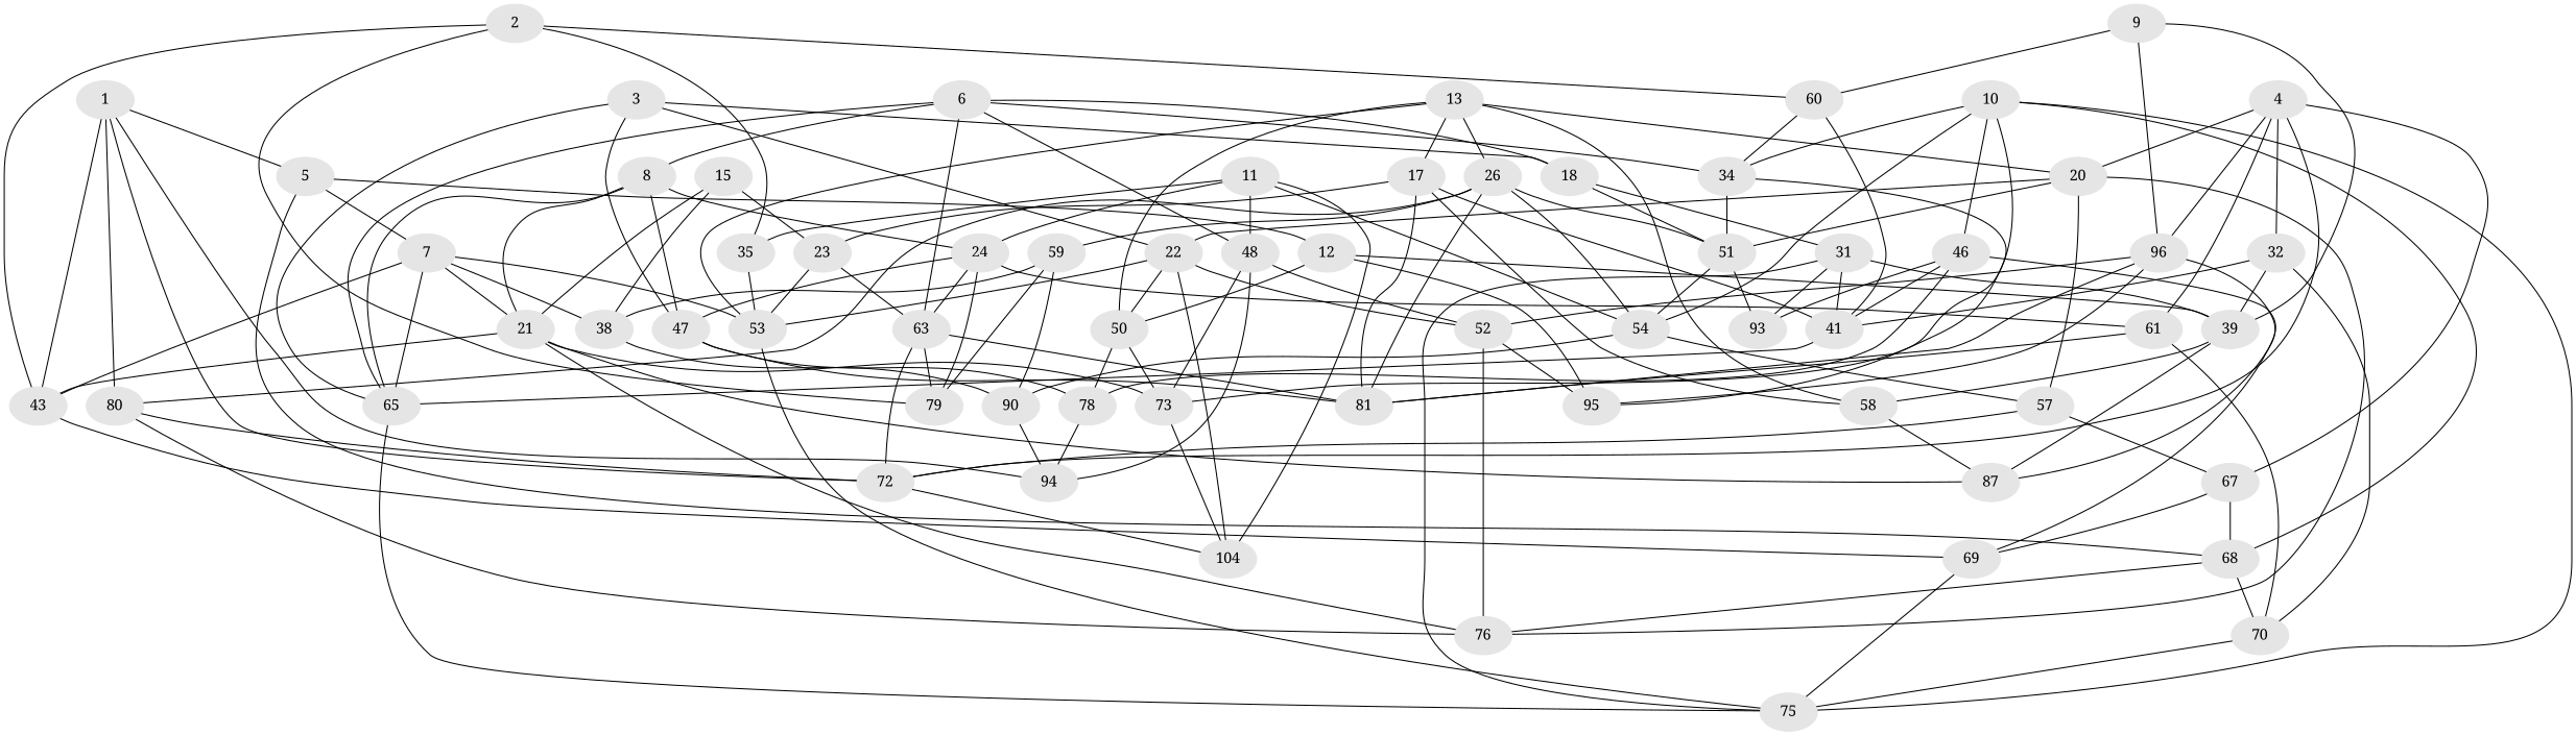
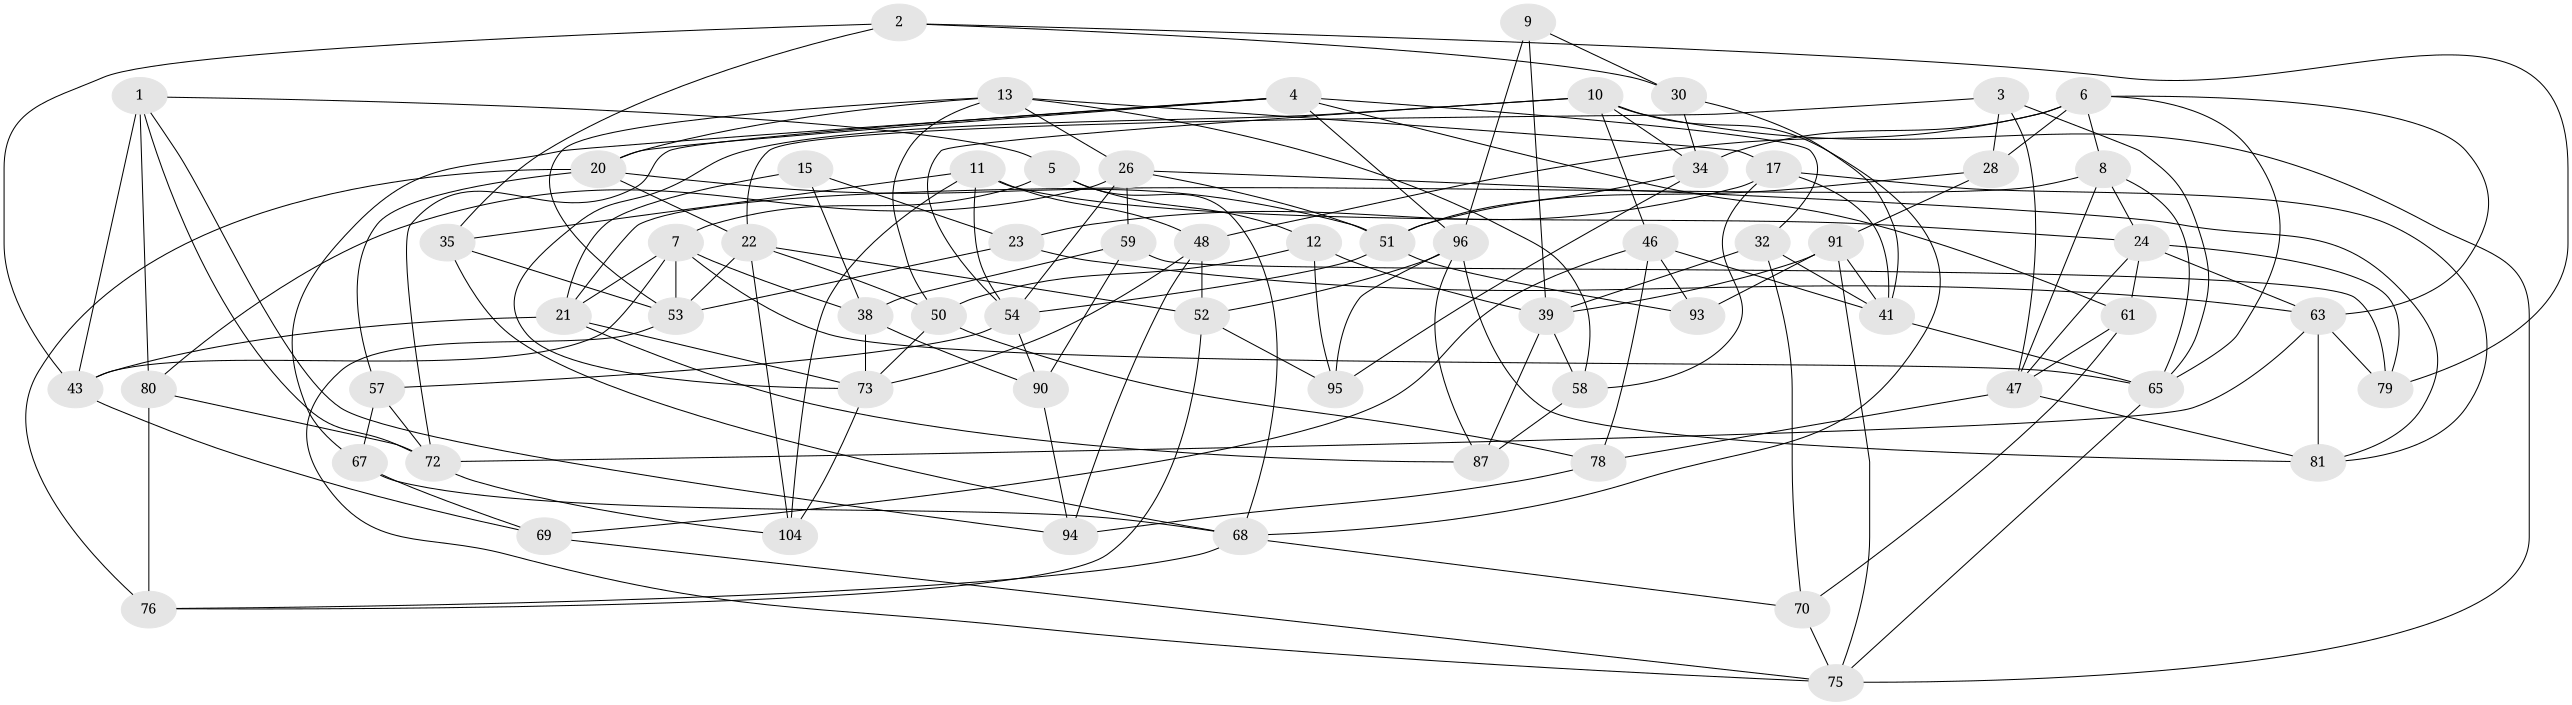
  graph {
    fontname="Noto Serif"
    node [color=gray90 fontname="Noto Serif" style=filled]
    edge [fontname="Noto Serif"]
    1 [super="+44"]
    5
    n3 [label=80 super="+62"]
    43 [super="+97"]
    n5 [label=72 super="+82"]
    94
    7 [super="+25"]
    12
    68 [super="+89"]
    76 [super="+105"]
    69
    104
    2
-   30 [label=60]
+   30
    n15 [label=35 super="+59"]
    79
    34 [super="+55"]
    41 [super="+60"]
    53 [super="+65"]
    3 [super="+49"]
    22 [super="+96"]
-   28 [label=18]
+   28
    47 [super="+88"]
    n24 [label=65 super="+71"]
    50 [super="+56"]
    52 [super="+92"]
    51 [super="+74"]
-   31 [super="+98"]
+   31 [super="+98" label=91]
    81 [super="+86"]
    78
    75 [super="+83"]
    4 [super="+37"]
    n33 [label=96 super="+19"]
    20 [super="+35"]
    32 [super="+42"]
    61
    67
    95
    87
    57
    39 [super="+103"]
    70
    21 [super="+80"]
    n44 [label=38 super="+36"]
    6 [super="+18"]
    8 [super="+101"]
    48 [super="+84"]
    63 [super="+102"]
    24 [super="+91"]
    73 [super="+85"]
    90
    9
    58
    10 [super="+38"]
    46
    54 [super="+72"]
    93
    11 [super="+100"]
    13 [super="+14"]
    17 [super="+27"]
    26 [super="+99"]
    23
    n63 [label=59]
    15
    1 -- 5
    1 -- n3 [weight=2]
    1 -- 43
    1 -- n5
    1 -- 94
    5 -- 7
    5 -- 12
    5 -- 68
    n3 -- n5
    n3 -- 76 [weight=2]
    43 -- 69
    n5 -- 104
    7 -- 43
    7 -- 53
    7 -- n24
    7 -- 21
    7 -- n44
    12 -- 50
    12 -- 95
    12 -- 39
    68 -- 76
    68 -- 70
    69 -- 75
    2 -- 43
    2 -- 30
    2 -- n15
    2 -- 79
    30 -- 34
    30 -- 41
+   n15 -- 68
    n15 -- 53
    34 -- 51
    34 -- 95
    41 -- n24
    53 -- 75
    3 -- 22
    3 -- 28
    3 -- 47
    3 -- n24
    22 -- 104
    22 -- 53
    22 -- 50
    22 -- 52
    28 -- 51
    28 -- 31
    47 -- 81
    47 -- 78
    n24 -- 75
    50 -- 78
    50 -- 73
    52 -- 76
    52 -- 95
    51 -- 54
    51 -- 93
    31 -- 41
    31 -- 75
    31 -- 39
    31 -- 93
    78 -- 94
    4 -- n5
    4 -- n33
    4 -- 20
    4 -- 32
    4 -- 61
    4 -- 67
    n33 -- 52
    n33 -- 81
    n33 -- 95
    n33 -- 87
    20 -- 76
    20 -- 22
    20 -- 51
    20 -- 57
    32 -- 41
    32 -- 39
    32 -- 70
-   61 -- 81
+   61 -- 47
    61 -- 70
    67 -- 68
    67 -- 69
    57 -- n5
    57 -- 67
    39 -- 87
    39 -- 58
    70 -- 75
    21 -- 43 [weight=2]
-   21 -- 76
    21 -- 87
    21 -- 73
+   n44 -- 73
    n44 -- 90
    6 -- 34
    6 -- 28
    6 -- n24
    6 -- 8
    6 -- 48
    6 -- 63
    8 -- 47 [weight=2]
    8 -- n24
    8 -- 21
    8 -- 24
    48 -- 94
    48 -- 52 [weight=2]
    48 -- 73
    63 -- n5
    63 -- 79
    63 -- 81
    24 -- 79
    24 -- 47
    24 -- 61
    24 -- 63
    73 -- 104
    90 -- 94
    9 -- 30
    9 -- n33
    9 -- 39
    58 -- 87
    10 -- 68
    10 -- 34
    10 -- 75
    10 -- 73
    10 -- 46
    10 -- 54
    46 -- 69
    46 -- 41
    46 -- 78
    46 -- 93
    54 -- 57
    54 -- 90
    11 -- 104
    11 -- n15
    11 -- 48
    11 -- 24
    11 -- 54
    13 -- 53
    13 -- 50
    13 -- 20
    13 -- 58
    13 -- 17
    13 -- 26
    17 -- 41
    17 -- 81
    17 -- 58
    17 -- 23
    26 -- n3
    26 -- 51
    26 -- 81
    26 -- 54
    26 -- n63
    23 -- 53
    23 -- 63
    n63 -- 79
    n63 -- n44
    n63 -- 90
    15 -- 21
    15 -- n44
    15 -- 23
  }
